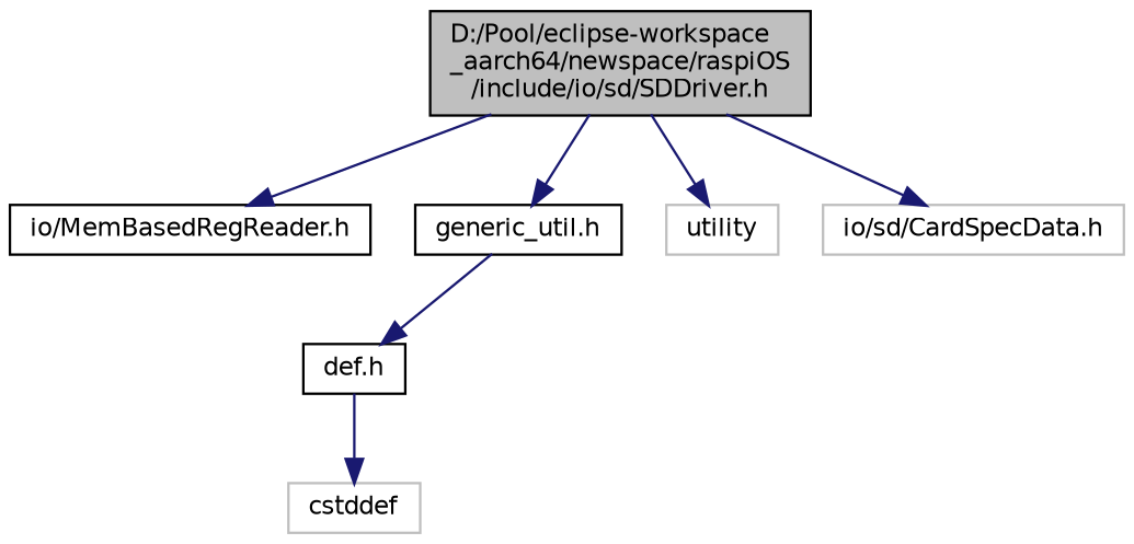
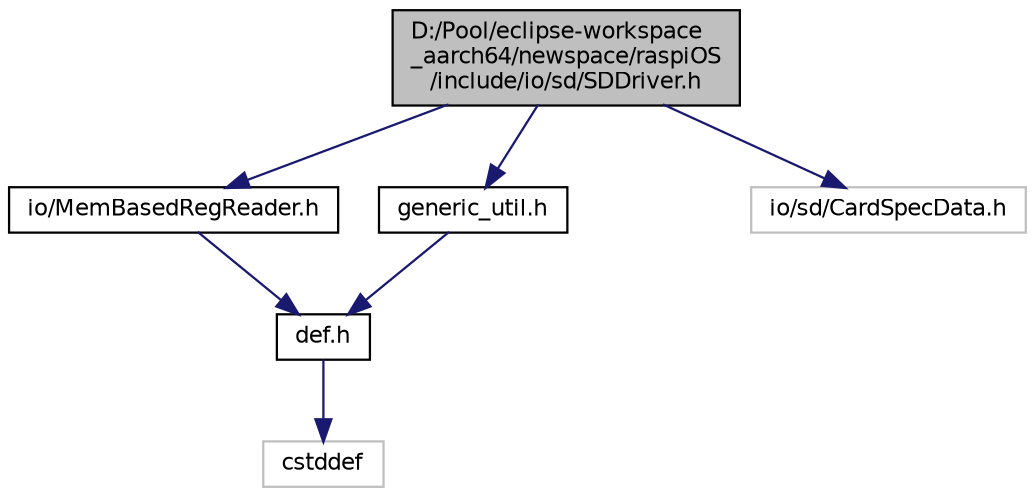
  digraph {
    node [color=black fillcolor=white fontname=Helvetica fontsize=10 shape=record style=filled]
    edge [color=midnightblue fontname=Helvetica fontsize=10 labelfontname=Helvetica labelfontsize=10 style=solid]
    n1 [fillcolor=grey75 fontcolor=black height=0.2 label="D:/Pool/eclipse-workspace\l_aarch64/newspace/raspiOS\l/include/io/sd/SDDriver.h" width=0.4]
    n2 [height=0.2 label="io/MemBasedRegReader.h" width=0.4]
    n3 [height=0.2 label="generic_util.h" width=0.4]
-   n4 [color=grey75 height=0.2 label=utility width=0.4]
    n5 [color=grey75 height=0.2 label="io/sd/CardSpecData.h" width=0.4]
    n6 [height=0.2 label="def.h" width=0.4]
    n7 [color=grey75 height=0.2 label=cstddef width=0.4]
    n1 -> n2
    n1 -> n3
-   n1 -> n4
    n1 -> n5
+   n2 -> n6
    n3 -> n6
    n6 -> n7
  }
